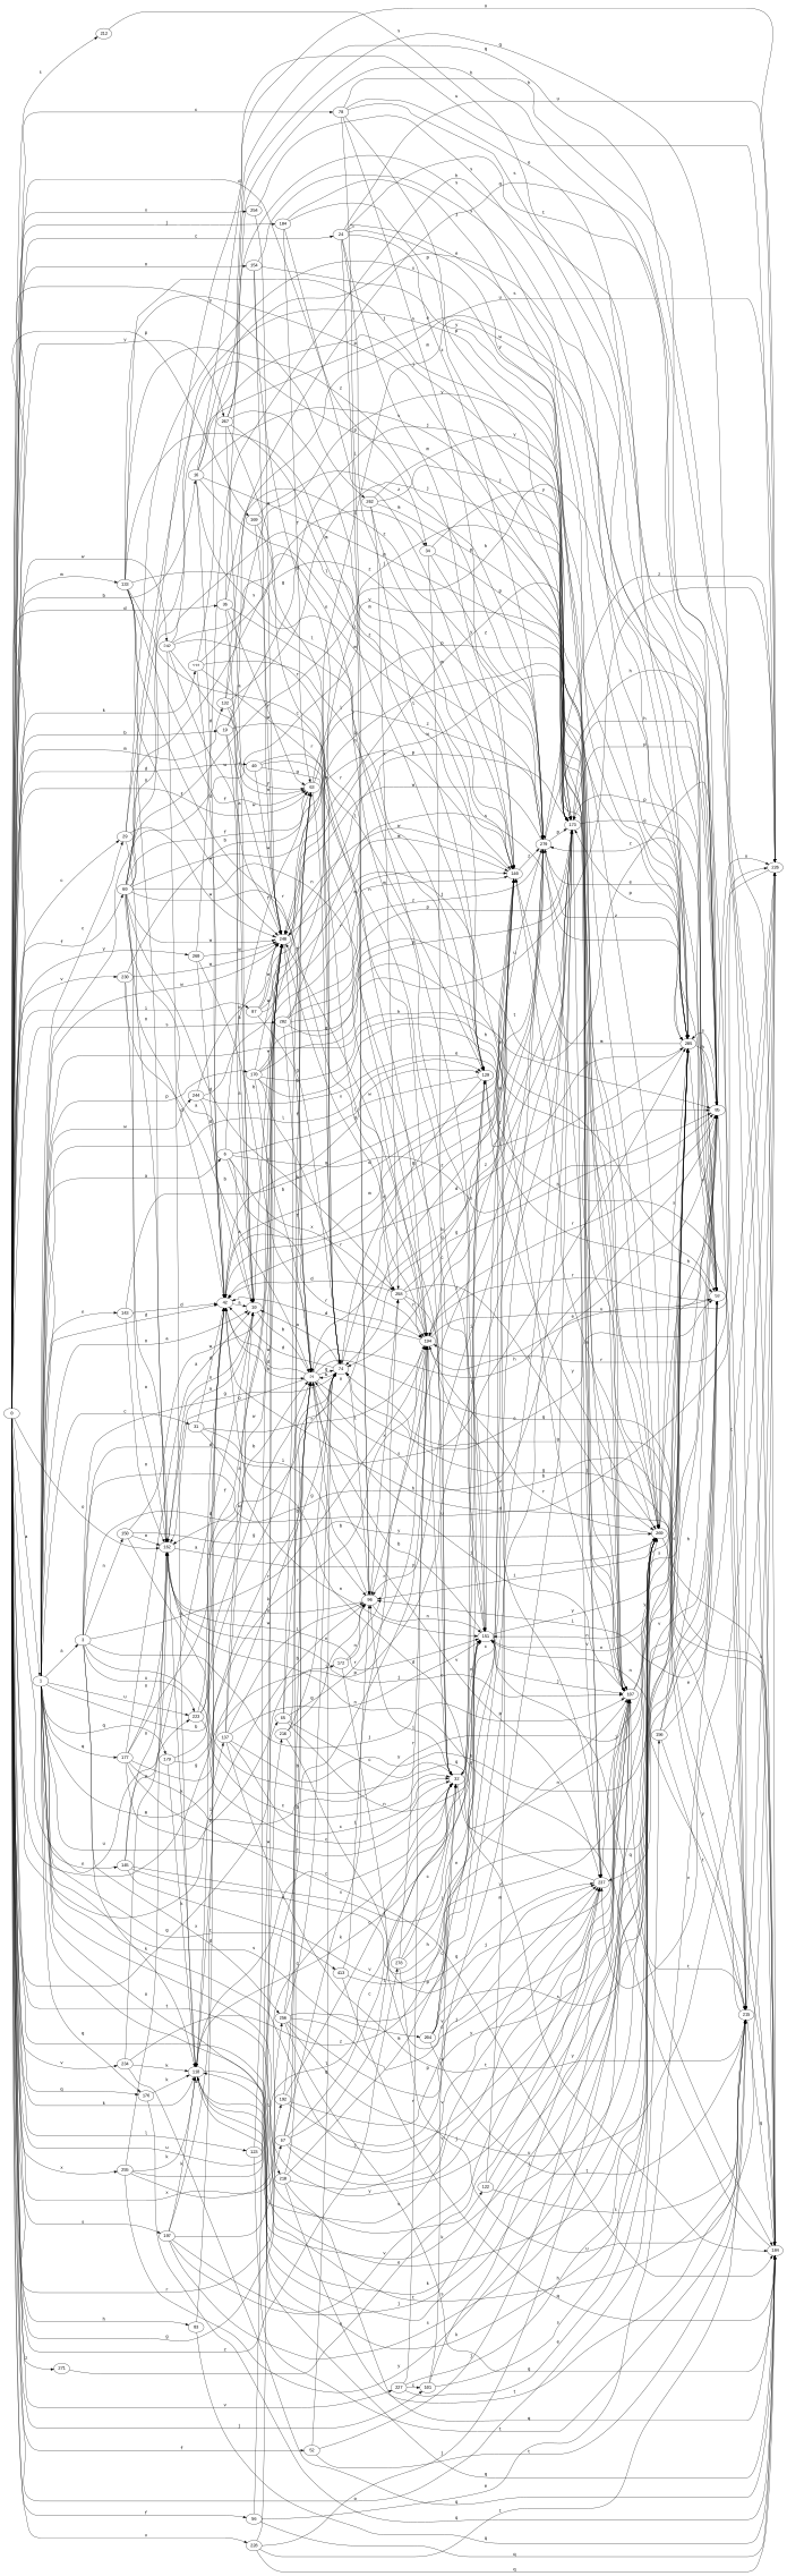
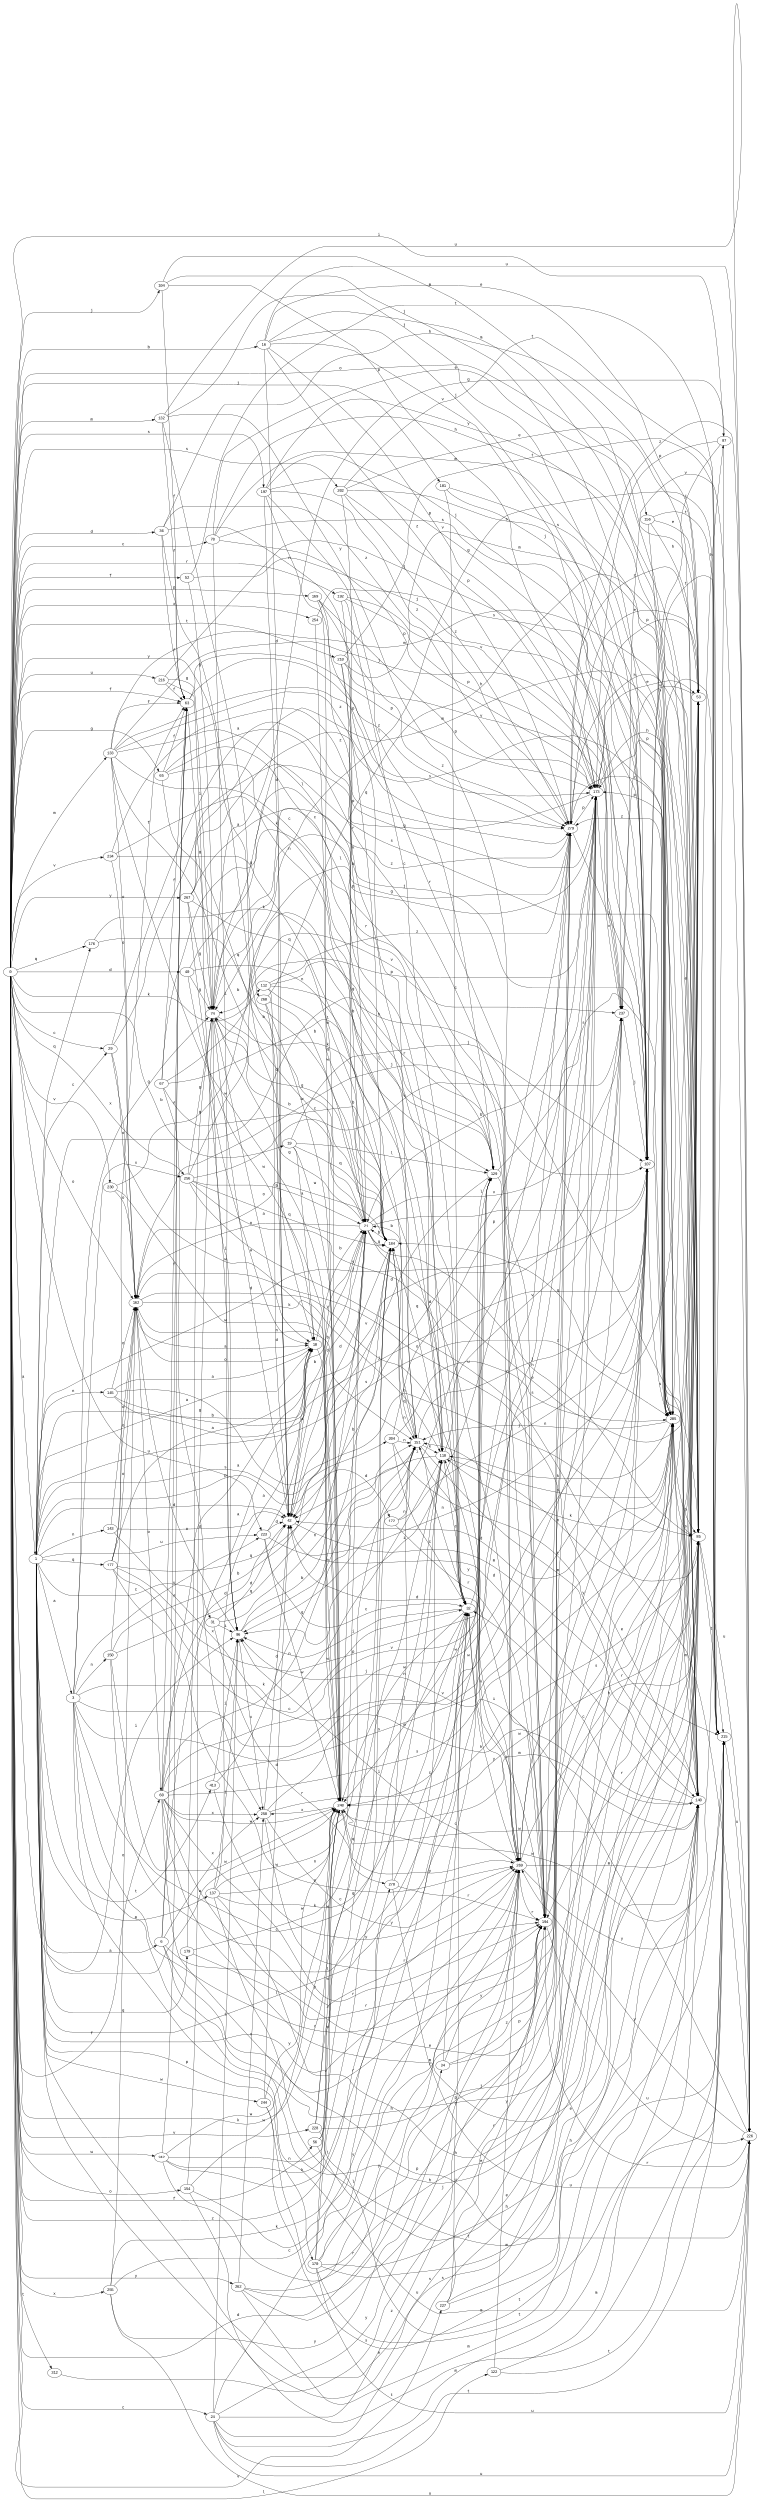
  strict digraph {
    fontname="Liberation Mono"
    rankdir=LR
    node [fontname="Liberation Mono"]
    edge [fontname="Liberation Mono"]
    0
    1
    16
    19
    24
    n6 [label=78]
    29
    34
    36
    40
    56
    60
    n13 [label=52]
    63
    65
    67
    74
-   83
    87
    96
    101
    104
    112
    118
    122
-   123
    132
    133
    154
    156
    162
    169
    176
    192
    197
    202
    210
-   212
+   212 [label=312]
    216
    223
    227
    228
    230
    234
    242
    254
    255
    256
    260
    262
    267
-   271
    278
    3
    6
    10
    21
    31
    42
    53
    85
    107
    129
    137
    143
    145
    170
    172
    177
    179
    204
    205
    n73 [label=413]
    215
    244
    248
    269
    226
    140
    173
    237
    279
    184
    32
    151
    194
    258
    150
    0 -> 1 [label=a]
    0 -> 16 [label=b]
    0 -> 19 [label=b]
    0 -> 24 [label=c]
    0 -> n6 [label=c]
    0 -> 29 [label=c]
    0 -> 34 [label=d]
    0 -> 36 [label=d]
    0 -> 40 [label=d]
    0 -> 56 [label=f]
    0 -> 60 [label=f]
    0 -> n13 [label=f]
    0 -> 63 [label=f]
    0 -> 65 [label=g]
-   0 -> 67 [label=g]
-   0 -> 74 [label=g]
-   0 -> 83 [label=h]
    0 -> 87 [label=i]
    0 -> 96 [label=i]
    0 -> 101 [label=j]
    0 -> 104 [label=j]
    0 -> 112 [label=k]
    0 -> 118 [label=k]
    0 -> 122 [label=l]
-   0 -> 123 [label=l]
    0 -> 132 [label=m]
    0 -> 133 [label=m]
    0 -> 154 [label=o]
    0 -> 156 [label=o]
    0 -> 162 [label=o]
    0 -> 169 [label=p]
    0 -> 176 [label=q]
    0 -> 192 [label=r]
    0 -> 197 [label=s]
    0 -> 202 [label=s]
    0 -> 210 [label=t]
    0 -> 212 [label=t]
    0 -> 216 [label=u]
    0 -> 223 [label=u]
    0 -> 227 [label=v]
    0 -> 228 [label=v]
    0 -> 230 [label=v]
    0 -> 234 [label=v]
    0 -> 242 [label=w]
    0 -> 254 [label=x]
    0 -> 255 [label=x]
    0 -> 256 [label=x]
    0 -> 260 [label=y]
    0 -> 262 [label=y]
    0 -> 267 [label=y]
-   0 -> 271 [label=z]
    0 -> 278 [label=z]
    1 -> 29 [label=c]
    1 -> 176 [label=q]
    1 -> 223 [label=u]
    1 -> 3 [label=a]
    1 -> 6 [label=a]
    1 -> 10 [label=a]
    1 -> 21 [label=b]
    1 -> 31 [label=c]
    1 -> 42 [label=d]
    1 -> 53 [label=e]
    1 -> 85 [label=h]
    1 -> 107 [label=j]
    1 -> 129 [label=l]
    1 -> 137 [label=m]
    1 -> 143 [label=n]
    1 -> 145 [label=n]
    1 -> 170 [label=p]
    1 -> 172 [label=p]
    1 -> 177 [label=q]
    1 -> 179 [label=q]
    1 -> 204 [label=s]
-   1 -> 34 [label=s]
+   1 -> 205 [label=s]
    1 -> n73 [label=t]
    1 -> 215 [label=t]
    1 -> 244 [label=w]
    1 -> 248 [label=w]
    1 -> 269 [label=y]
    16 -> 42 [label=d]
    16 -> 53 [label=e]
    16 -> 107 [label=j]
    16 -> 226 [label=u]
    16 -> 140 [label=m]
    16 -> 173 [label=p]
    16 -> 237 [label=v]
    16 -> 279 [label=z]
    19 -> 10 [label=a]
    19 -> 107 [label=j]
    19 -> 129 [label=l]
    19 -> 248 [label=w]
    19 -> 184 [label=q]
    24 -> 96 [label=i]
    24 -> 129 [label=l]
    24 -> 205 [label=s]
    24 -> 215 [label=t]
    24 -> 269 [label=y]
    24 -> 226 [label=u]
    24 -> 140 [label=m]
    24 -> 279 [label=z]
    n6 -> 96 [label=i]
    n6 -> 53 [label=e]
    n6 -> 85 [label=h]
    n6 -> 205 [label=s]
    n6 -> 140 [label=m]
    n6 -> 173 [label=p]
    29 -> 162 [label=o]
    29 -> 205 [label=s]
    29 -> 248 [label=w]
    29 -> 173 [label=p]
    34 -> 269 [label=y]
    34 -> 173 [label=p]
    34 -> 279 [label=z]
    34 -> 32 [label=c]
    36 -> 63 [label=f]
    36 -> 10 [label=a]
    36 -> 85 [label=h]
    36 -> 279 [label=z]
    36 -> 151 [label=n]
    40 -> 74 [label=g]
    40 -> 248 [label=w]
    40 -> 151 [label=n]
    40 -> 194 [label=r]
    56 -> 53 [label=e]
    56 -> 248 [label=w]
    56 -> 184 [label=q]
    60 -> 63 [label=f]
-   60 -> 162 [label=o]
+   162 -> 60 [label=o]
    60 -> 10 [label=a]
    60 -> 42 [label=d]
    60 -> 53 [label=e]
    60 -> 107 [label=j]
    60 -> 205 [label=s]
    60 -> 248 [label=w]
    60 -> 226 [label=u]
    60 -> 140 [label=m]
    60 -> 237 [label=v]
    60 -> 151 [label=n]
    60 -> 194 [label=r]
    60 -> 258 [label=x]
    n13 -> 74 [label=g]
    n13 -> 107 [label=j]
    n13 -> 215 [label=t]
    63 -> 74 [label=g]
    63 -> 173 [label=p]
    63 -> 279 [label=z]
    65 -> 63 [label=f]
    65 -> 21 [label=b]
    65 -> 32 [label=c]
    65 -> 151 [label=n]
    65 -> 194 [label=r]
    67 -> 63 [label=f]
    67 -> 107 [label=j]
    67 -> 129 [label=l]
    67 -> 237 [label=v]
    67 -> 32 [label=c]
    67 -> 258 [label=x]
    74 -> 96 [label=i]
    74 -> 118 [label=k]
    74 -> 10 [label=a]
    74 -> 21 [label=b]
    74 -> 42 [label=d]
    74 -> 279 [label=z]
-   83 -> 42 [label=d]
-   83 -> 184 [label=q]
    87 -> 74 [label=g]
-   87 -> 85 [label=h]
+   85 -> 87 [label=h]
    87 -> 107 [label=j]
    87 -> 248 [label=w]
    87 -> 173 [label=p]
    96 -> 162 [label=o]
    96 -> 21 [label=b]
    96 -> 151 [label=n]
    96 -> 258 [label=x]
    101 -> 107 [label=j]
    101 -> 205 [label=s]
    101 -> 32 [label=c]
    104 -> 63 [label=f]
    104 -> 107 [label=j]
    104 -> 140 [label=m]
    104 -> 173 [label=p]
    112 -> 42 [label=d]
    112 -> 129 [label=l]
    112 -> 279 [label=z]
    112 -> 184 [label=q]
    112 -> 194 [label=r]
    118 -> 42 [label=d]
    118 -> 205 [label=s]
    118 -> 237 [label=v]
    118 -> 184 [label=q]
    118 -> 32 [label=c]
    122 -> 215 [label=t]
    122 -> 269 [label=y]
    122 -> 140 [label=m]
-   123 -> 215 [label=t]
-   123 -> 248 [label=w]
    132 -> 63 [label=f]
    132 -> 10 [label=a]
    132 -> 107 [label=j]
    132 -> 269 [label=y]
    132 -> 226 [label=u]
    133 -> 63 [label=f]
    133 -> 162 [label=o]
    133 -> 21 [label=b]
    133 -> 107 [label=j]
    133 -> 129 [label=l]
    133 -> 248 [label=w]
    133 -> 140 [label=m]
    133 -> 173 [label=p]
    133 -> 279 [label=z]
    133 -> 32 [label=c]
    154 -> 74 [label=g]
    154 -> 205 [label=s]
    154 -> 248 [label=w]
    154 -> 269 [label=y]
    156 -> 53 [label=e]
    156 -> 85 [label=h]
    156 -> 205 [label=s]
    156 -> 215 [label=t]
    162 -> 118 [label=k]
    162 -> 10 [label=a]
    162 -> 107 [label=j]
    162 -> 269 [label=y]
    162 -> 151 [label=n]
    169 -> 248 [label=w]
+   169 -> 173 [label=p]
    169 -> 279 [label=z]
    169 -> 194 [label=r]
    176 -> 118 [label=k]
    176 -> 184 [label=q]
    192 -> 21 [label=b]
    192 -> 173 [label=p]
    192 -> 237 [label=v]
    192 -> 32 [label=c]
    197 -> 118 [label=k]
    197 -> 42 [label=d]
    197 -> 107 [label=j]
    197 -> 129 [label=l]
-   197 -> 205 [label=s]
+   197 -> 205 [label=y]
    197 -> 237 [label=v]
+   197 -> 279 [label=z]
    202 -> 21 [label=b]
    202 -> 53 [label=e]
    202 -> 205 [label=s]
    202 -> 215 [label=t]
    202 -> 173 [label=p]
    202 -> 279 [label=z]
    210 -> 21 [label=b]
    210 -> 215 [label=t]
    210 -> 140 [label=m]
    210 -> 237 [label=v]
    210 -> 184 [label=q]
    212 -> 205 [label=s]
    216 -> 63 [label=f]
    216 -> 74 [label=g]
    216 -> 96 [label=i]
    216 -> 107 [label=j]
    223 -> 21 [label=b]
    223 -> 42 [label=d]
+   223 -> 107 [label=j]
    223 -> 248 [label=w]
    223 -> 32 [label=c]
    227 -> 53 [label=e]
    227 -> 85 [label=h]
-   227 -> 101 [label=c]
+   227 -> 32 [label=c]
    227 -> 194 [label=r]
    228 -> 107 [label=j]
    228 -> 215 [label=t]
    228 -> 248 [label=w]
    228 -> 184 [label=q]
    230 -> 162 [label=o]
    230 -> 248 [label=w]
    230 -> 173 [label=p]
    234 -> 118 [label=k]
    234 -> 162 [label=o]
    234 -> 279 [label=z]
    234 -> 184 [label=q]
    242 -> 63 [label=f]
    242 -> 118 [label=k]
    242 -> 129 [label=l]
    242 -> 248 [label=w]
    242 -> 151 [label=n]
    242 -> 194 [label=r]
    254 -> 205 [label=s]
    254 -> 248 [label=w]
    255 -> 118 [label=k]
    255 -> 162 [label=o]
    255 -> 269 [label=y]
-   255 -> 194 [label=u]
+   255 -> 226 [label=u]
    255 -> 32 [label=c]
    256 -> 74 [label=g]
    256 -> 21 [label=b]
    256 -> 269 [label=y]
    256 -> 226 [label=u]
    256 -> 173 [label=p]
    256 -> 237 [label=v]
    256 -> 184 [label=q]
    260 -> 21 [label=b]
    260 -> 42 [label=d]
    260 -> 85 [label=h]
    260 -> 248 [label=w]
    262 -> 107 [label=j]
    262 -> 269 [label=y]
    262 -> 140 [label=m]
    262 -> 173 [label=p]
    262 -> 258 [label=x]
    267 -> 74 [label=g]
    267 -> 10 [label=a]
    267 -> 129 [label=l]
    267 -> 205 [label=s]
    267 -> 140 [label=m]
    267 -> 184 [label=q]
-   271 -> 237 [label=v]
    278 -> 226 [label=u]
    278 -> 32 [label=c]
-   278 -> 151 [label=l]
+   278 -> 151 [label=n]
    278 -> 194 [label=r]
    3 -> 74 [label=g]
    3 -> 118 [label=k]
    3 -> 223 [label=u]
    3 -> 256 [label=x]
    3 -> 85 [label=h]
    3 -> 107 [label=j]
    3 -> 205 [label=s]
    3 -> 226 [label=u]
    3 -> 32 [label=c]
    3 -> 194 [label=r]
    3 -> 150 [label=n]
    6 -> 63 [label=f]
    6 -> 10 [label=a]
    6 -> 85 [label=h]
    6 -> 129 [label=l]
    6 -> 194 [label=r]
    6 -> 258 [label=x]
    10 -> 162 [label=o]
    10 -> 21 [label=b]
    10 -> 248 [label=w]
    21 -> 74 [label=g]
    21 -> 162 [label=o]
    21 -> 42 [label=d]
    21 -> 53 [label=e]
    21 -> 85 [label=h]
    21 -> 107 [label=j]
    21 -> 237 [label=v]
    21 -> 184 [label=q]
    31 -> 96 [label=i]
    31 -> 42 [label=d]
    31 -> 151 [label=n]
-   31 -> 194 [label=r]
+   31 -> 278 [label=r]
    42 -> 10 [label=a]
    42 -> 21 [label=b]
    42 -> 140 [label=m]
    53 -> 118 [label=k]
    53 -> 173 [label=p]
    53 -> 237 [label=v]
    53 -> 279 [label=z]
    53 -> 194 [label=r]
    85 -> 205 [label=s]
    85 -> 215 [label=t]
    85 -> 248 [label=w]
    85 -> 226 [label=u]
    85 -> 173 [label=p]
    85 -> 151 [label=n]
    85 -> 194 [label=r]
    107 -> 205 [label=s]
    107 -> 215 [label=t]
    107 -> 269 [label=y]
    129 -> 74 [label=g]
    129 -> 42 [label=d]
    129 -> 205 [label=s]
    129 -> 269 [label=y]
    137 -> 96 [label=i]
    137 -> 10 [label=a]
    137 -> 85 [label=h]
    137 -> 215 [label=t]
    137 -> 248 [label=w]
    137 -> 32 [label=c]
    137 -> 151 [label=n]
    143 -> 162 [label=o]
    143 -> 42 [label=d]
    143 -> 140 [label=m]
    145 -> 162 [label=o]
    145 -> 10 [label=a]
    145 -> 85 [label=h]
    145 -> 107 [label=j]
    145 -> 237 [label=v]
    170 -> 21 [label=b]
    170 -> 85 [label=h]
    170 -> 215 [label=t]
    170 -> 248 [label=w]
    170 -> 226 [label=u]
    170 -> 140 [label=m]
    170 -> 173 [label=p]
    170 -> 194 [label=r]
    172 -> 107 [label=j]
-   172 -> 96 [label=n]
+   172 -> 151 [label=n]
    172 -> 194 [label=r]
    177 -> 63 [label=f]
    177 -> 162 [label=o]
    177 -> 10 [label=a]
    177 -> 269 [label=y]
    177 -> 173 [label=p]
    177 -> 184 [label=q]
    177 -> 32 [label=c]
    179 -> 74 [label=g]
    179 -> 118 [label=k]
    179 -> 194 [label=r]
    204 -> 205 [label=s]
    204 -> 215 [label=t]
    204 -> 173 [label=p]
    204 -> 32 [label=c]
    204 -> 151 [label=n]
    205 -> 118 [label=k]
    205 -> 42 [label=d]
    205 -> 53 [label=e]
    205 -> 85 [label=h]
    205 -> 140 [label=m]
    205 -> 173 [label=p]
    205 -> 279 [label=z]
    205 -> 151 [label=n]
    n73 -> 96 [label=i]
    n73 -> 269 [label=y]
    n73 -> 184 [label=q]
    215 -> 74 [label=g]
    215 -> 226 [label=u]
    215 -> 184 [label=q]
    244 -> 42 [label=d]
    244 -> 53 [label=e]
    244 -> 248 [label=w]
    244 -> 140 [label=m]
    248 -> 21 [label=b]
    248 -> 269 [label=y]
    248 -> 140 [label=m]
    248 -> 258 [label=x]
    269 -> 96 [label=i]
    269 -> 118 [label=k]
    269 -> 85 [label=h]
    269 -> 205 [label=s]
    269 -> 215 [label=y]
    269 -> 140 [label=m]
    269 -> 194 [label=r]
    226 -> 96 [label=i]
+   226 -> 269 [label=y]
    226 -> 237 [label=v]
    226 -> 279 [label=z]
    226 -> 194 [label=r]
    140 -> 162 [label=o]
    140 -> 42 [label=d]
    140 -> 248 [label=w]
    140 -> 279 [label=z]
    140 -> 32 [label=c]
    173 -> 74 [label=g]
    173 -> 96 [label=i]
    173 -> 21 [label=b]
    173 -> 53 [label=e]
    173 -> 85 [label=h]
    173 -> 248 [label=w]
    173 -> 237 [label=v]
-   237 -> 42 [label=d]
    237 -> 107 [label=j]
    279 -> 74 [label=g]
    279 -> 96 [label=i]
    279 -> 42 [label=d]
    279 -> 53 [label=e]
    279 -> 85 [label=h]
    279 -> 107 [label=j]
    279 -> 248 [label=w]
    279 -> 173 [label=p]
    184 -> 74 [label=g]
    184 -> 162 [label=o]
    184 -> 21 [label=b]
    184 -> 42 [label=d]
    184 -> 151 [label=n]
    32 -> 96 [label=i]
    32 -> 129 [label=l]
    32 -> 248 [label=w]
-   32 -> 269 [label=n]
+   32 -> 269 [label=y]
    32 -> 151 [label=n]
    151 -> 118 [label=k]
    151 -> 21 [label=b]
    151 -> 107 [label=j]
    151 -> 269 [label=y]
    151 -> 140 [label=m]
    151 -> 184 [label=q]
    194 -> 42 [label=d]
    194 -> 53 [label=e]
    194 -> 226 [label=u]
    194 -> 279 [label=z]
    194 -> 32 [label=c]
    258 -> 42 [label=d]
    258 -> 85 [label=h]
    258 -> 269 [label=y]
    258 -> 237 [label=v]
    258 -> 194 [label=r]
    150 -> 162 [label=o]
-   230 -> 21 [label=b]
+   150 -> 21 [label=b]
    150 -> 248 [label=w]
    150 -> 269 [label=y]
    150 -> 184 [label=q]
  }
